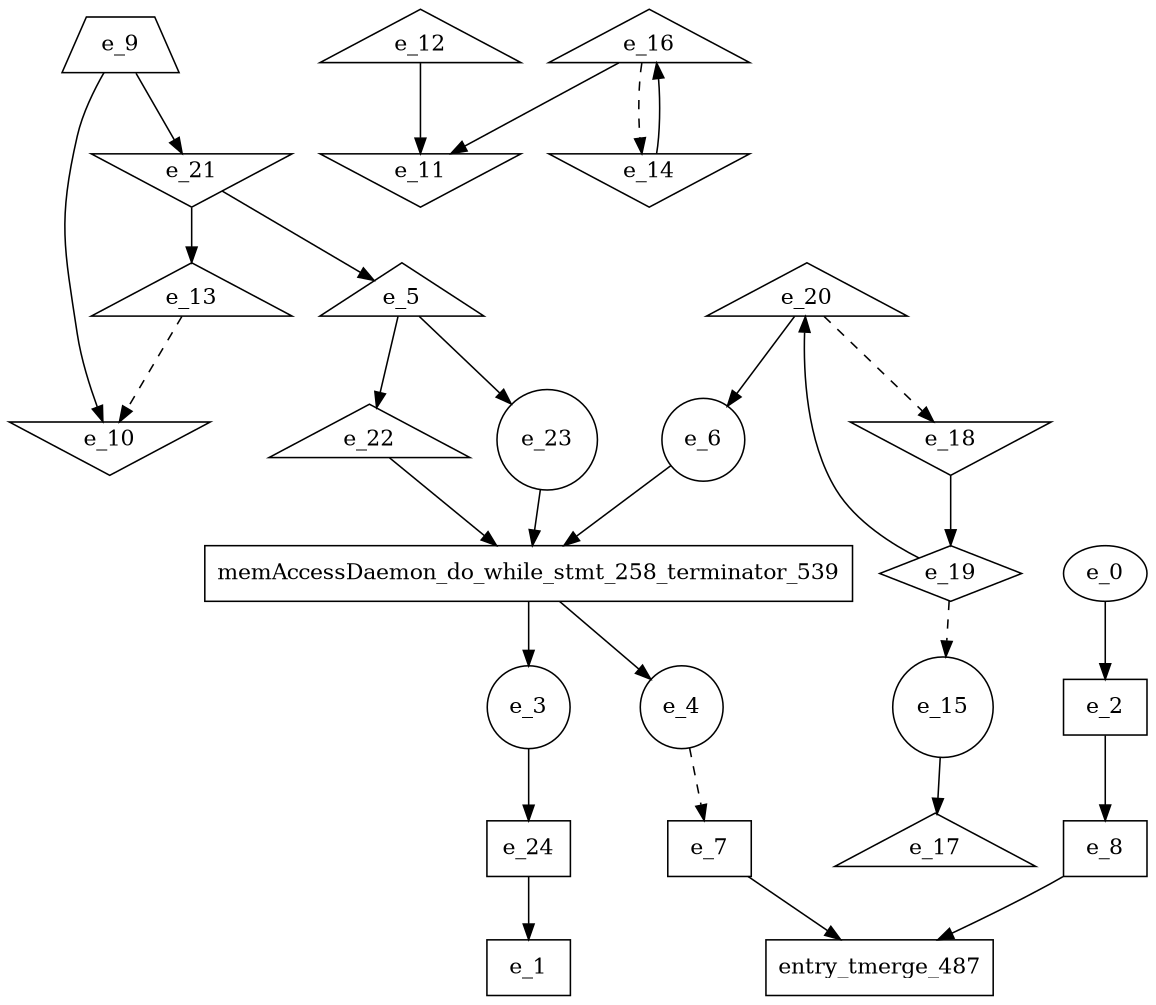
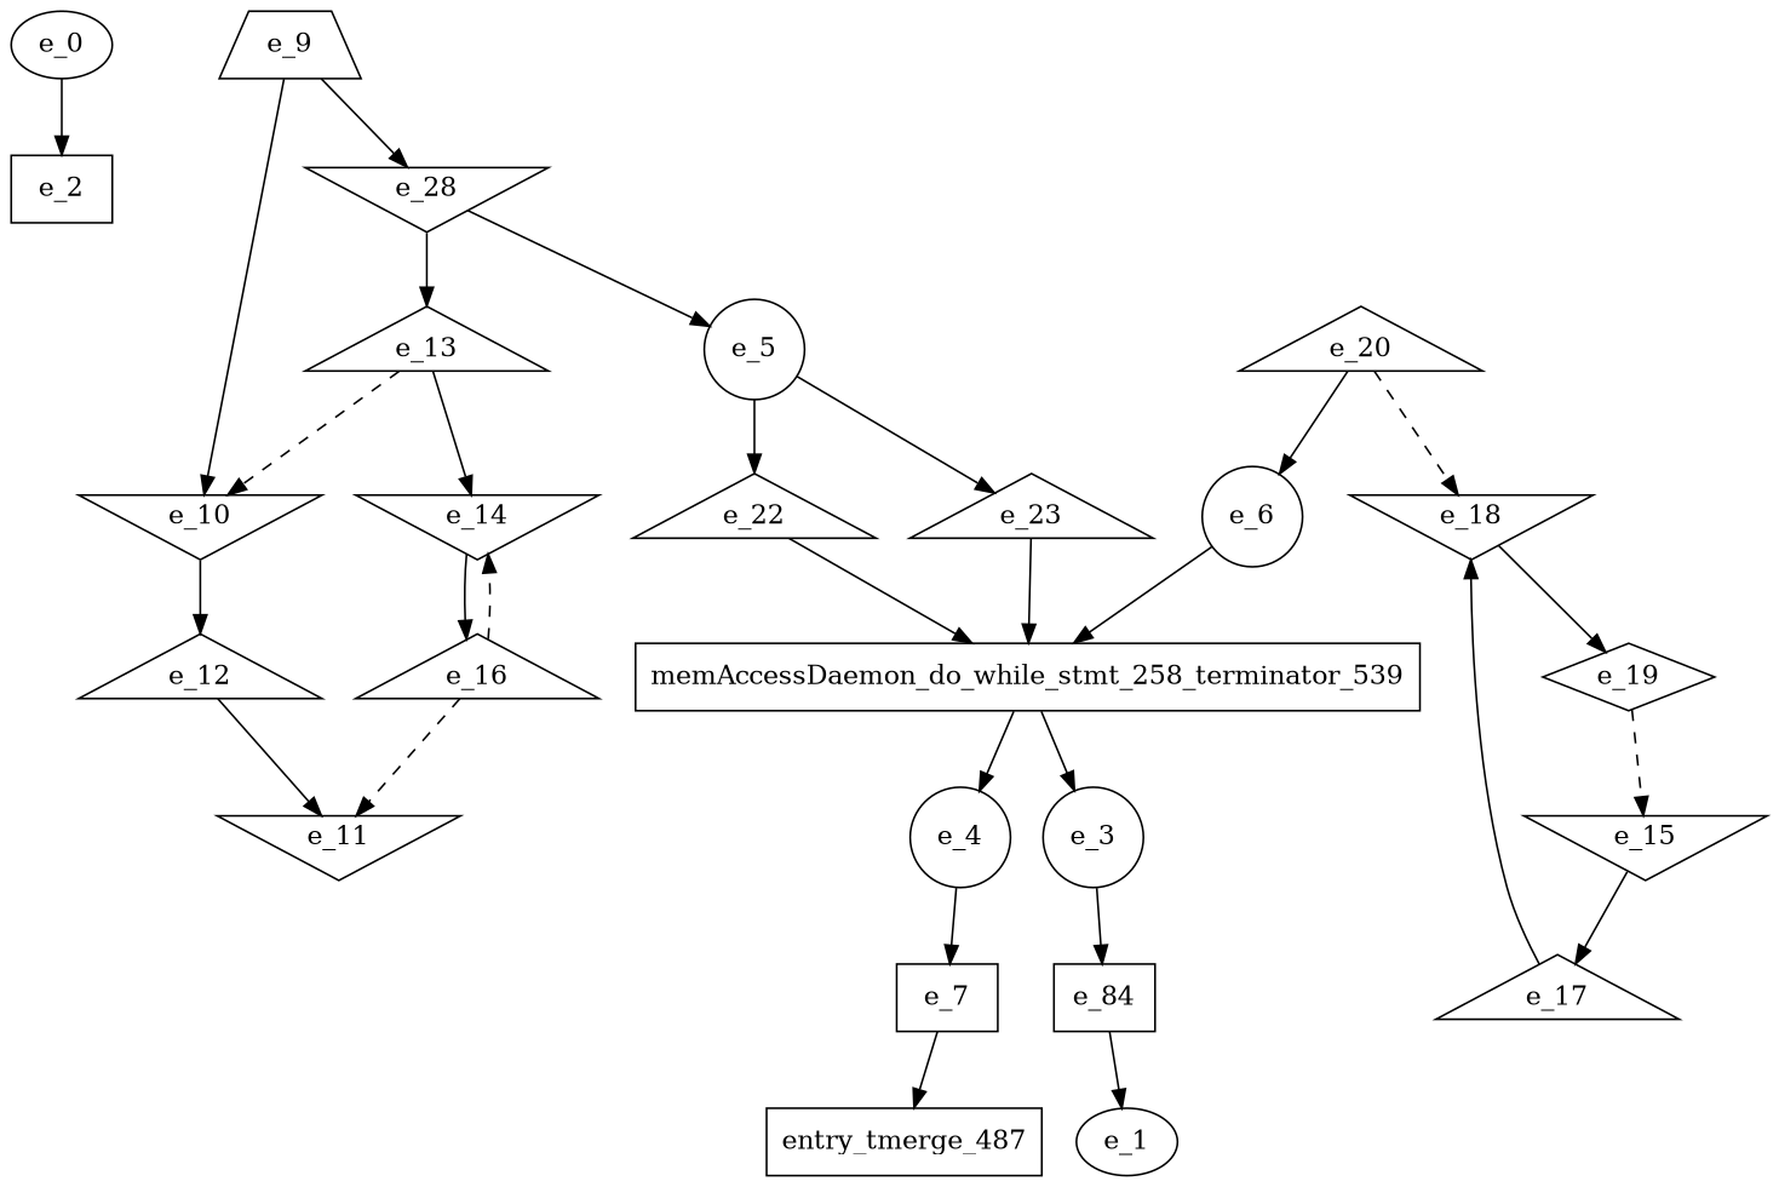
  digraph {
    node [shape=triangle]
    e_2 [shape=dot]
-   e_8 [shape=dot]
    e_0 [shape=""]
    entry_tmerge_487 [shape=rectangle]
    e_3 [shape=circle]
-   e_24 [shape=dot]
-   e_1 [shape=box]
+   e_24 [shape=dot label=e_84]
+   e_1 [shape=""]
    e_4 [shape=circle]
    e_7 [shape=dot]
-   e_5
+   e_5 [shape=circle]
    e_22
-   e_23 [shape=circle]
+   e_23
    memAccessDaemon_do_while_stmt_258_terminator_539 [shape=rectangle]
    e_6 [shape=circle]
    e_9 [shape=trapezium]
    e_10 [shape=invtriangle]
-   e_21 [shape=invtriangle]
+   e_21 [shape=invtriangle label=e_28]
    e_12
    e_13
    e_11 [shape=invtriangle]
    e_14 [shape=invtriangle]
    e_16
-   e_15 [shape=circle]
+   e_15 [shape=invtriangle]
    e_17
    e_18 [shape=invtriangle]
    e_19 [shape=diamond]
    e_20
-   e_2 -> e_8
-   e_8 -> entry_tmerge_487
    e_0 -> e_2
    e_3 -> e_24
    e_24 -> e_1
-   e_4 -> e_7 [style=dashed]
+   e_4 -> e_7
    e_7 -> entry_tmerge_487
    e_5 -> e_22
    e_5 -> e_23
    e_22 -> memAccessDaemon_do_while_stmt_258_terminator_539
    e_23 -> memAccessDaemon_do_while_stmt_258_terminator_539
    memAccessDaemon_do_while_stmt_258_terminator_539 -> e_3
    memAccessDaemon_do_while_stmt_258_terminator_539 -> e_4
    e_6 -> memAccessDaemon_do_while_stmt_258_terminator_539
    e_9 -> e_10
    e_9 -> e_21
+   e_10 -> e_12
    e_21 -> e_5
    e_21 -> e_13
    e_12 -> e_11
    e_13 -> e_10 [style=dashed]
+   e_13 -> e_14
    e_14 -> e_16
-   e_16 -> e_11 [style=solid]
+   e_16 -> e_11 [style=dashed]
    e_16 -> e_14 [style=dashed]
    e_15 -> e_17
+   e_17 -> e_18
    e_18 -> e_19
    e_19 -> e_15 [style=dashed]
-   e_19 -> e_20
    e_20 -> e_6
    e_20 -> e_18 [style=dashed]
  }
